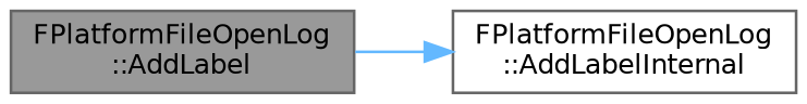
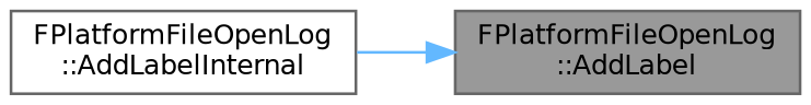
  digraph {
    rankdir=LR
    node [fontname=Helvetica fontsize=10 shape=box style=filled]
    n1 [color=gray40 fillcolor=grey60 fontcolor=black height=0.2 label="FPlatformFileOpenLog\l::AddLabel" width=0.4]
    n2 [color=grey40 fillcolor=white height=0.2 label="FPlatformFileOpenLog\l::AddLabelInternal" width=0.4]
-   n1 -> n2 [color=steelblue1 fontname=Helvetica fontsize=10 labelfontname=Helvetica labelfontsize=10 style=solid]
+   n2 -> n1 [color=steelblue1 fontname=Helvetica fontsize=10 labelfontname=Helvetica labelfontsize=10 style=solid]
  }
